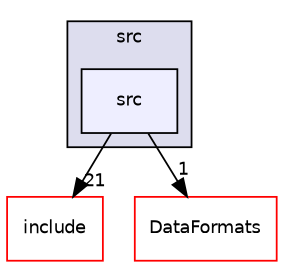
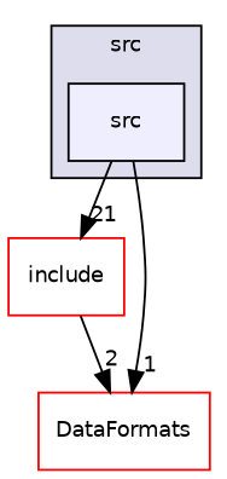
  digraph {
    compound=true
    node [fontname=Helvetica fontsize=10 shape=box color=red]
    edge [labeldistance=1.5 labelfontname=Helvetica labelfontsize=10]
    n1 [fillcolor="#eeeeff" label=src pencolor=black style=filled color=""]
    n2 [label=include]
    n3 [label=DataFormats]
    subgraph cluster_1 {
      bgcolor="#ddddee"
      fontname=Helvetica
      fontsize=10
      label=src
      pencolor=black
      n1
    }
    n1 -> n2 [headlabel=21]
    n1 -> n3 [headlabel=1]
+   n2 -> n3 [headlabel=2]
  }
